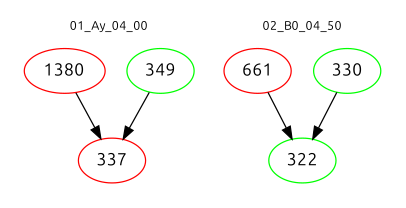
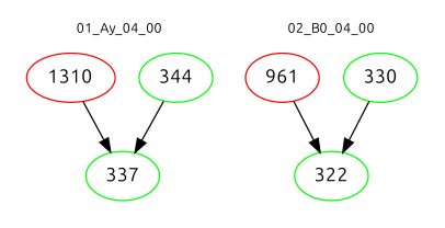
  digraph {
    fontname=Ubuntu
    node [color=green fontname=Ubuntu]
    edge [color=black fontname=Ubuntu]
-   n1 [label=349]
-   n2 [color=red label=337]
-   n3 [color=red label=1380]
+   n1 [label=344]
+   n2 [label=337]
+   n3 [color=red label=1310]
    n4 [label=330]
    n5 [label=322]
-   n6 [color=red label=661]
+   n6 [color=red label=961]
    subgraph cluster_1 {
      color=white
      fontsize=10
      label="01_Ay_04_00"
      n1
      n2
      n3
    }
    subgraph cluster_2 {
      color=white
      fontsize=10
-     label="02_B0_04_50"
+     label="02_B0_04_00"
      n4
      n5
      n6
    }
    n1 -> n2
    n3 -> n2
    n4 -> n5
    n6 -> n5
  }
